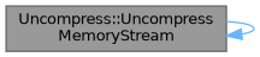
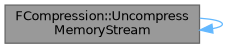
  digraph {
    rankdir=TB
-   n1 [color=gray40 fillcolor=grey60 fontcolor=black fontname=Helvetica fontsize=10 height=0.2 label="Uncompress::Uncompress\lMemoryStream" shape=box style=filled width=0.4]
+   n1 [color=gray40 fillcolor=grey60 fontcolor=black fontname=Helvetica fontsize=10 height=0.2 label="FCompression::Uncompress\lMemoryStream" shape=box style=filled width=0.4]
    n1 -> n1 [color=steelblue1 fontname=Helvetica fontsize=10 labelfontname=Helvetica labelfontsize=10 style=solid]
  }
